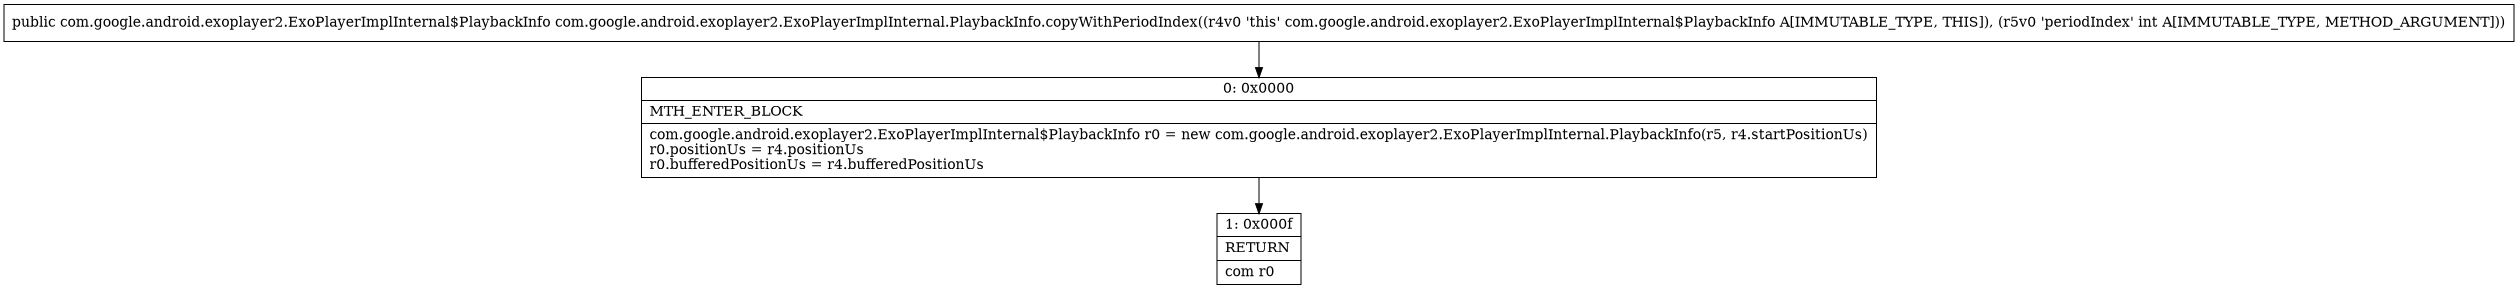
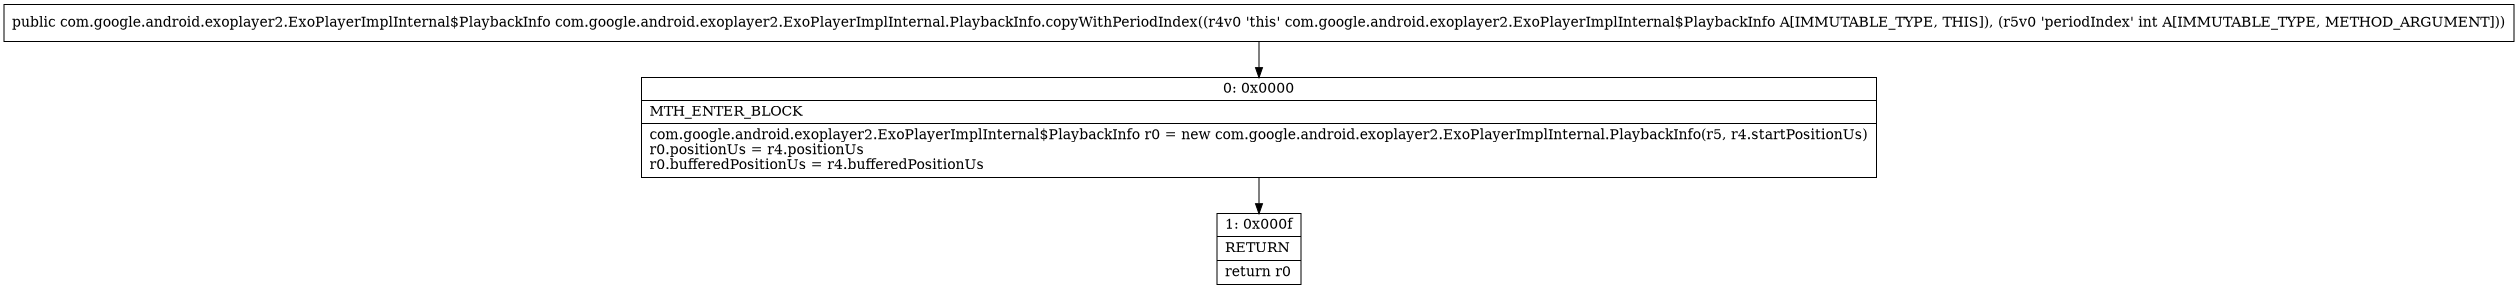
  digraph {
    node [shape=record]
    n1 [label="{0\:\ 0x0000|MTH_ENTER_BLOCK\l|com.google.android.exoplayer2.ExoPlayerImplInternal$PlaybackInfo r0 = new com.google.android.exoplayer2.ExoPlayerImplInternal.PlaybackInfo(r5, r4.startPositionUs)\lr0.positionUs = r4.positionUs\lr0.bufferedPositionUs = r4.bufferedPositionUs\l}"]
-   n2 [label="{1\:\ 0x000f|RETURN\l|com r0\l}"]
+   n2 [label="{1\:\ 0x000f|RETURN\l|return r0\l}"]
    n3 [label="{public com.google.android.exoplayer2.ExoPlayerImplInternal$PlaybackInfo com.google.android.exoplayer2.ExoPlayerImplInternal.PlaybackInfo.copyWithPeriodIndex((r4v0 'this' com.google.android.exoplayer2.ExoPlayerImplInternal$PlaybackInfo A[IMMUTABLE_TYPE, THIS]), (r5v0 'periodIndex' int A[IMMUTABLE_TYPE, METHOD_ARGUMENT])) }"]
    n1 -> n2
    n3 -> n1
  }
